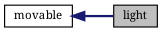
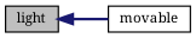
  digraph {
    rankdir=LR
    fontname="Noto Serif"
    node [color=black fontname="Noto Serif" fontsize=10 shape=record]
    n1 [fillcolor=grey75 fontcolor=black height=0.2 label=light style=filled width=0.4]
    n2 [height=0.2 label=movable width=0.4]
-   n2 -> n1 [color=midnightblue dir=back fontname="Noto Serif" fontsize=10 labelfontname=FreeSans labelfontsize=10 style=bold]
+   n1 -> n2 [color=midnightblue dir=back fontname="Noto Serif" fontsize=10 labelfontname=FreeSans labelfontsize=10 style=bold]
  }
